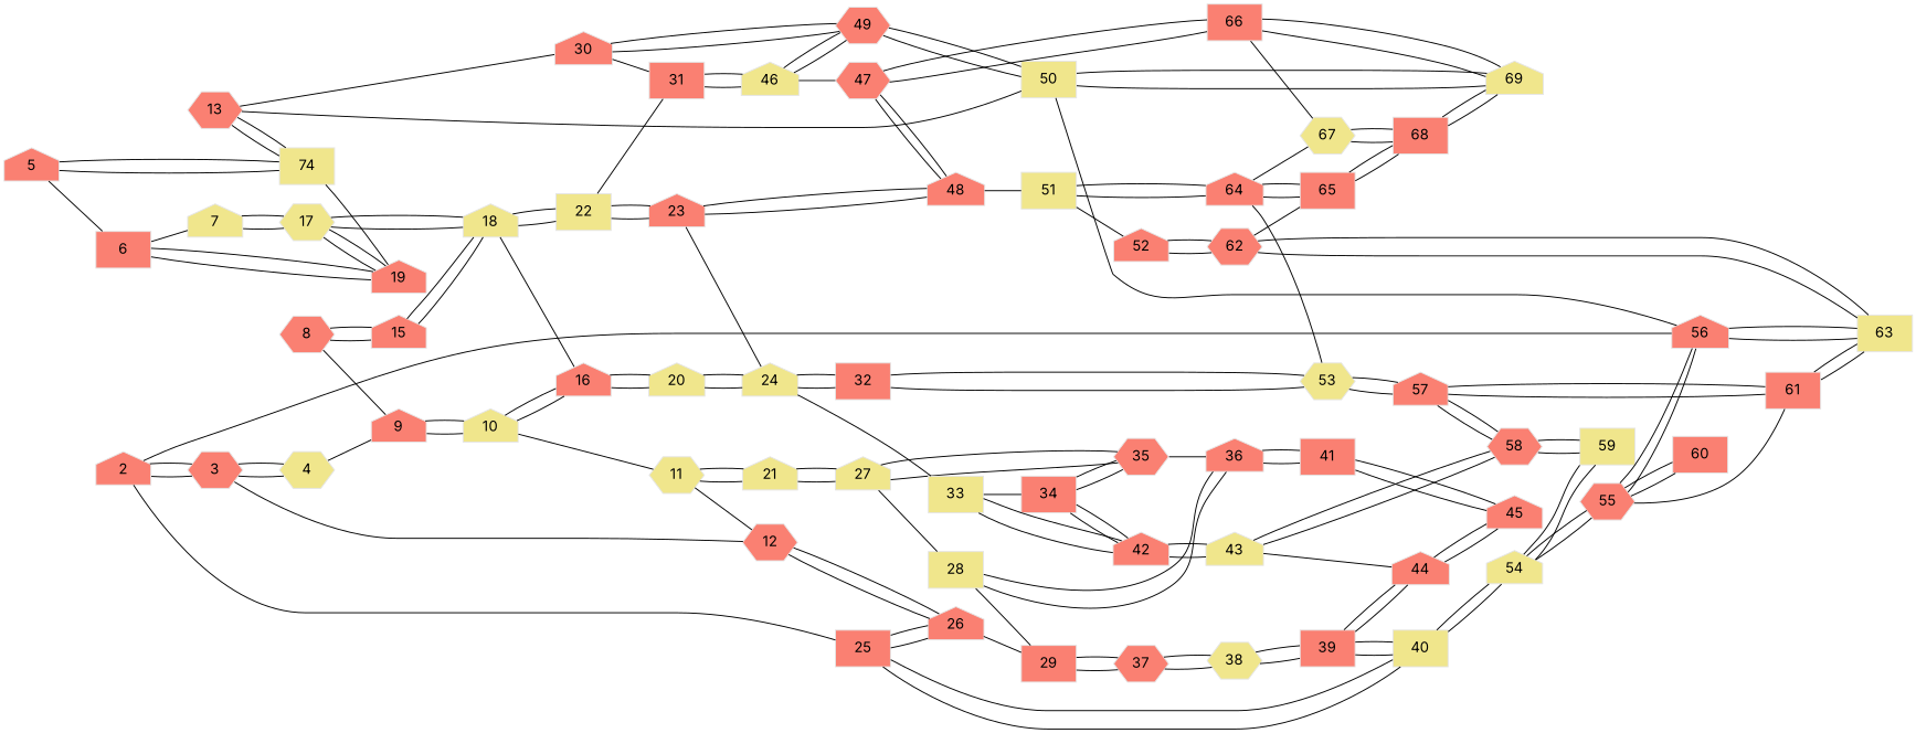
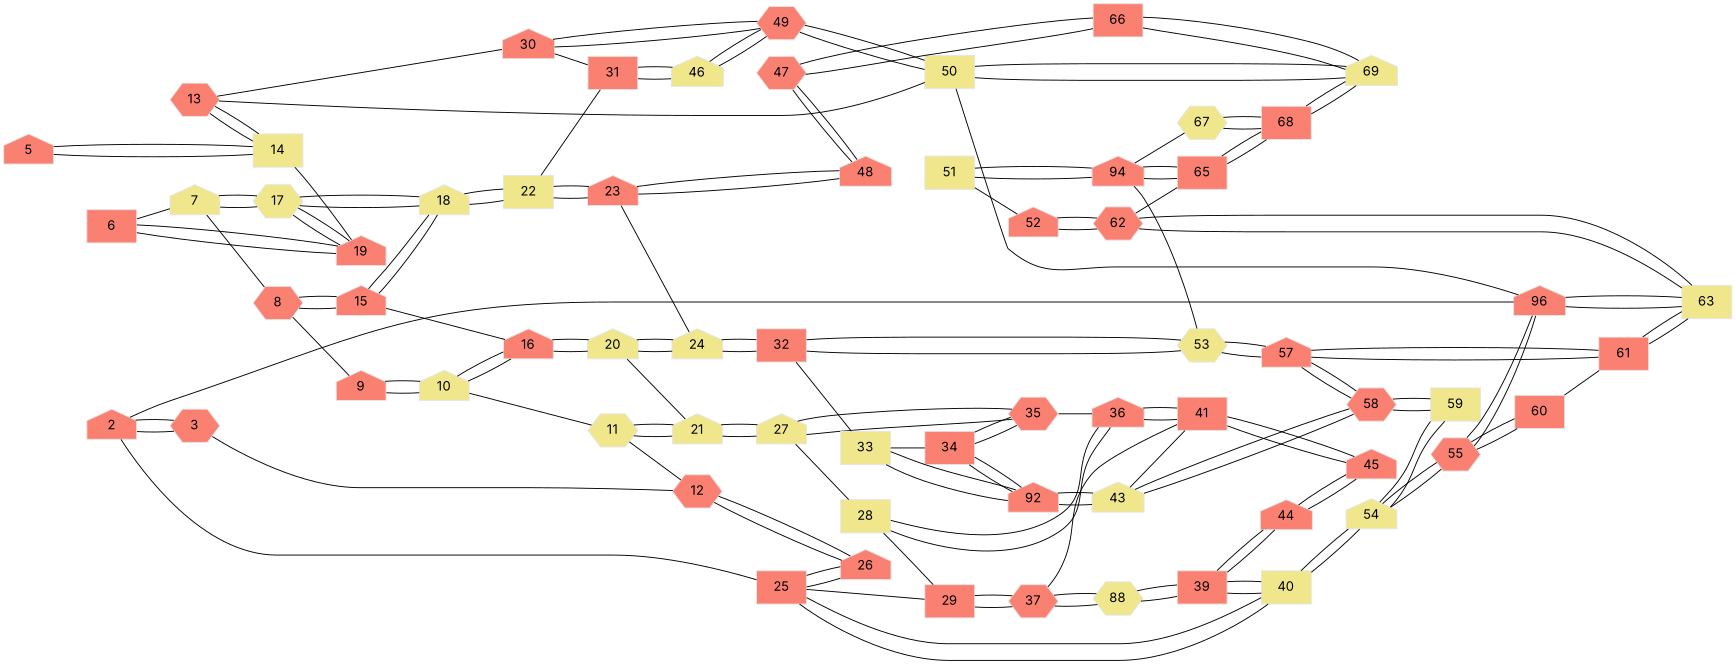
  graph {
    fontname=Inter
    rankdir=LR
    node [color=gray90 fillcolor=salmon fontname=Inter shape=house style=filled]
    edge [fontname=Inter]
    3 [shape=hexagon]
    2
    25 [shape=box]
-   56
+   56 [label=96]
    6 [shape=box]
    5
-   14 [fillcolor=khaki shape=box label=74]
+   14 [fillcolor=khaki shape=box]
    13 [shape=hexagon]
    30
    50 [fillcolor=khaki shape=box]
-   4 [fillcolor=khaki shape=hexagon]
    12 [shape=hexagon]
    26
    40 [fillcolor=khaki shape=box]
    63 [fillcolor=khaki shape=box]
    9
    10 [fillcolor=khaki]
    7 [fillcolor=khaki]
    19
    8 [shape=hexagon]
    17 [fillcolor=khaki shape=hexagon]
    15
    18 [fillcolor=khaki]
    16
    11 [fillcolor=khaki shape=hexagon]
    21 [fillcolor=khaki]
    20 [fillcolor=khaki]
    27 [fillcolor=khaki]
    29 [shape=box]
    31 [shape=box]
    49 [shape=hexagon]
    69 [fillcolor=khaki]
    22 [fillcolor=khaki shape=box]
    24 [fillcolor=khaki]
    23
    32 [shape=box]
    28 [fillcolor=khaki shape=box]
    35 [shape=hexagon]
    48
    46 [fillcolor=khaki]
    51 [fillcolor=khaki shape=box]
    33 [fillcolor=khaki shape=box]
    53 [fillcolor=khaki shape=hexagon]
    54 [fillcolor=khaki]
    37 [shape=hexagon]
    36
    41 [shape=box]
-   38 [fillcolor=khaki shape=hexagon]
+   38 [fillcolor=khaki shape=hexagon label=88]
    47 [shape=hexagon]
    34 [shape=box]
-   42
+   42 [label=92]
    57
    43 [fillcolor=khaki]
    45
    39 [shape=box]
    44
    55 [shape=hexagon]
    59 [fillcolor=khaki shape=box]
    58 [shape=hexagon]
    66 [shape=box]
    67 [fillcolor=khaki shape=hexagon]
    52
-   64
+   64 [label=94]
    62 [shape=hexagon]
    65 [shape=box]
    61 [shape=box]
    60 [shape=box]
    68 [shape=box]
-   3 -- 4
-   3 -- 4
    3 -- 12
    2 -- 3
    2 -- 3
    2 -- 25
    2 -- 56
    25 -- 26
    25 -- 26
    25 -- 40
    25 -- 40
    56 -- 63
    56 -- 63
    6 -- 7
    6 -- 19
    6 -- 19
-   5 -- 6
    5 -- 14
    5 -- 14
    14 -- 19
    13 -- 14
    13 -- 14
    13 -- 30
    13 -- 50
    30 -- 31
    30 -- 49
    30 -- 49
    50 -- 56
    50 -- 69
    50 -- 69
-   4 -- 9
    12 -- 26
    12 -- 26
-   26 -- 29
+   25 -- 29
    40 -- 54
    40 -- 54
    9 -- 10
    9 -- 10
    10 -- 16
    10 -- 16
    10 -- 11
+   7 -- 8
    7 -- 17
    7 -- 17
    8 -- 9
    8 -- 15
    8 -- 15
    17 -- 19
    17 -- 19
    17 -- 18
    17 -- 18
    15 -- 18
    15 -- 18
-   18 -- 16
+   15 -- 16
    18 -- 22
    18 -- 22
    16 -- 20
    16 -- 20
    11 -- 12
    11 -- 21
    11 -- 21
    21 -- 27
    21 -- 27
+   20 -- 21
    20 -- 24
    20 -- 24
    27 -- 28
    27 -- 35
    27 -- 35
    29 -- 37
    29 -- 37
    31 -- 46
    31 -- 46
    49 -- 50
    49 -- 50
    22 -- 31
    22 -- 23
    22 -- 23
    24 -- 32
    24 -- 32
    23 -- 24
    23 -- 48
    23 -- 48
-   24 -- 33
+   32 -- 33
    32 -- 53
    32 -- 53
    28 -- 29
    28 -- 36
    28 -- 36
    35 -- 36
-   48 -- 51
    46 -- 49
    46 -- 49
-   46 -- 47
    51 -- 52
    51 -- 64
    51 -- 64
    33 -- 34
    33 -- 42
    33 -- 42
    53 -- 57
    53 -- 57
    54 -- 55
    54 -- 55
    54 -- 59
    54 -- 59
+   37 -- 41
    37 -- 38
    37 -- 38
    36 -- 41
    36 -- 41
    41 -- 45
    41 -- 45
    38 -- 39
    38 -- 39
    47 -- 48
    47 -- 48
    47 -- 66
    47 -- 66
    34 -- 35
    34 -- 35
    34 -- 42
    34 -- 42
    42 -- 43
    42 -- 43
    57 -- 58
    57 -- 58
    57 -- 61
    57 -- 61
-   43 -- 44
+   43 -- 41
    43 -- 58
    43 -- 58
    39 -- 40
    39 -- 40
    39 -- 44
    39 -- 44
    44 -- 45
    44 -- 45
    55 -- 56
    55 -- 56
    55 -- 60
    55 -- 60
    58 -- 59
    58 -- 59
    66 -- 69
    66 -- 69
-   66 -- 67
    67 -- 68
    67 -- 68
    52 -- 62
    52 -- 62
    64 -- 53
    64 -- 67
    64 -- 65
    64 -- 65
    62 -- 63
    62 -- 63
    62 -- 65
    65 -- 68
    65 -- 68
    61 -- 63
    61 -- 63
-   55 -- 61
+   60 -- 61
    68 -- 69
    68 -- 69
  }
